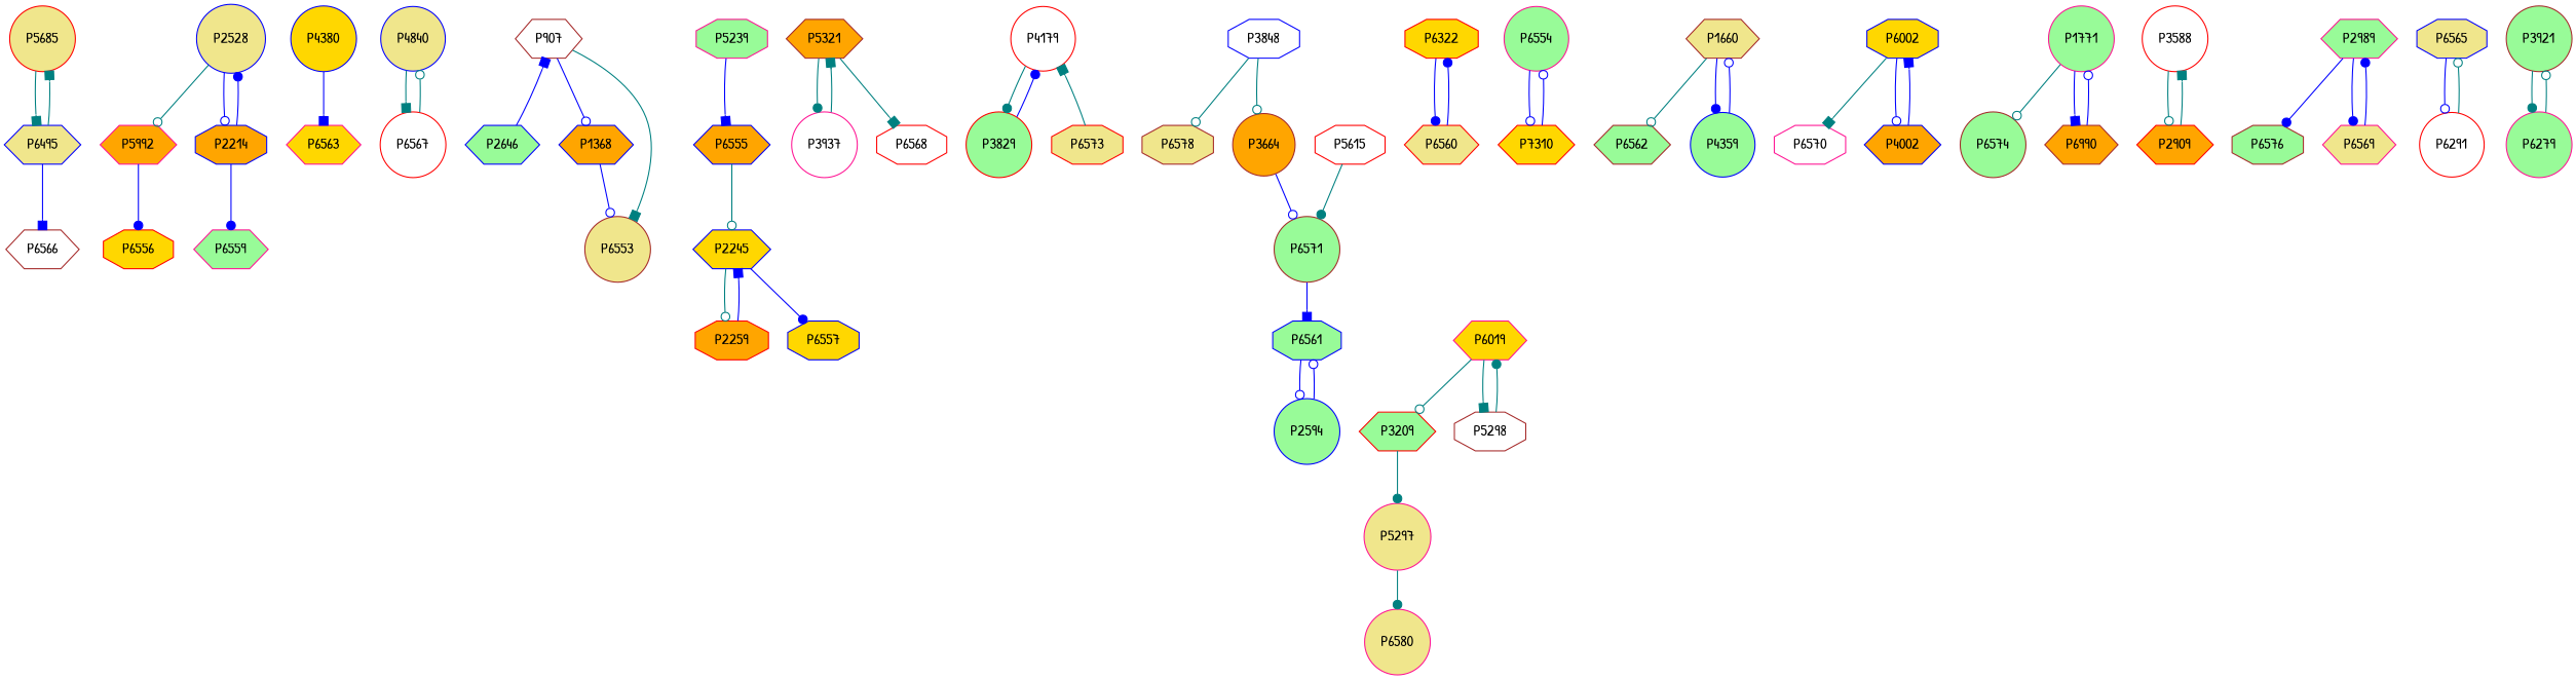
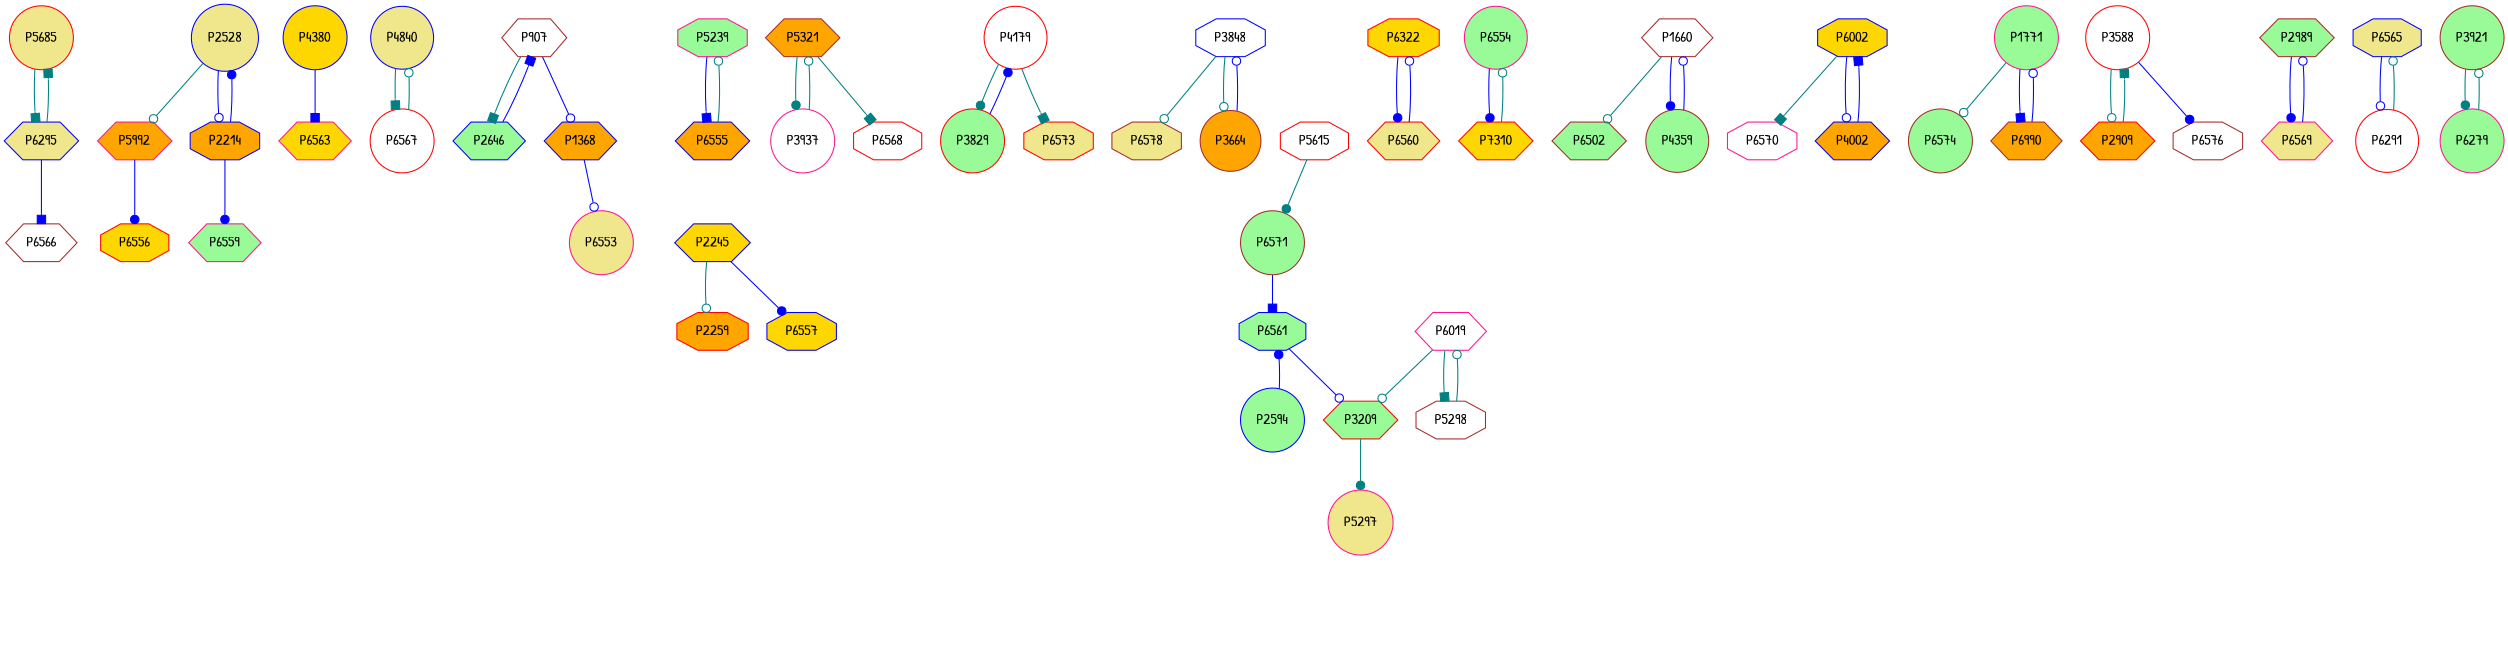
  digraph {
    fontname="Patrick Hand"
    node [color=red fillcolor=palegreen fontname="Patrick Hand" shape=circle style=filled]
    edge [arrowhead=odot color=blue fontname="Patrick Hand"]
    P5685 [fillcolor=khaki]
-   P6295 [color=blue fillcolor=khaki shape=hexagon label=P6495]
+   P6295 [color=blue fillcolor=khaki shape=hexagon]
    P6566 [color=brown fillcolor=white shape=hexagon]
    P6556 [fillcolor=gold shape=octagon]
    P5992 [color=deeppink fillcolor=orange shape=hexagon]
    P2528 [color=blue fillcolor=khaki]
    P2214 [color=blue fillcolor=orange shape=octagon]
    P6559 [color=deeppink shape=hexagon]
    P6563 [color=deeppink fillcolor=gold shape=hexagon]
    P4380 [color=blue fillcolor=gold]
    P4840 [color=blue fillcolor=khaki]
    P6567 [fillcolor=white]
    P907 [color=brown fillcolor=white shape=hexagon]
    P2646 [color=blue shape=hexagon]
    P1368 [color=blue fillcolor=orange shape=hexagon]
-   P6553 [color=brown fillcolor=khaki]
+   P6553 [color=deeppink fillcolor=khaki]
    P5239 [color=deeppink shape=octagon]
    P6555 [color=blue fillcolor=orange shape=hexagon]
    P2259 [fillcolor=orange shape=octagon]
    n20 [color=blue fillcolor=gold label=P2245 shape=hexagon]
    P6557 [color=blue fillcolor=gold shape=octagon]
    P5321 [color=brown fillcolor=orange shape=hexagon]
    P3937 [color=deeppink fillcolor=white]
    P6568 [fillcolor=white shape=octagon]
    n25 [fillcolor=white label=P4179]
    P3829
    P6573 [fillcolor=khaki shape=octagon]
    P3848 [color=blue fillcolor=white shape=octagon]
    P6578 [color=brown fillcolor=khaki shape=octagon]
    P3664 [color=brown fillcolor=orange]
    P5615 [fillcolor=white shape=octagon]
    P6571 [color=brown]
    P6561 [color=blue shape=octagon]
    P2594 [color=blue]
    P5298 [color=brown fillcolor=white shape=octagon]
-   P6019 [color=deeppink fillcolor=gold shape=hexagon]
+   P6019 [color=deeppink fillcolor=white shape=hexagon]
    P3209 [shape=hexagon]
    P5297 [color=deeppink fillcolor=khaki]
    P6322 [fillcolor=gold shape=octagon]
    P6560 [fillcolor=khaki shape=hexagon]
    P6554 [color=deeppink]
    P7310 [fillcolor=gold shape=hexagon]
-   P1660 [color=brown fillcolor=khaki shape=hexagon]
-   P6562 [color=brown shape=hexagon]
-   P4359 [color=blue]
-   P6580 [color=deeppink fillcolor=khaki]
+   P1660 [color=brown fillcolor=white shape=hexagon]
+   P6562 [color=brown shape=hexagon label=P6502]
+   P4359 [color=brown]
    P6002 [color=blue fillcolor=gold shape=octagon]
    P6570 [color=deeppink fillcolor=white shape=octagon]
    P4002 [color=blue fillcolor=orange shape=hexagon]
    P1771 [color=deeppink]
    P6574 [color=brown]
    P6990 [color=brown fillcolor=orange shape=hexagon]
    P3588 [fillcolor=white]
-   P6576 [color=brown shape=octagon]
+   P6576 [color=brown fillcolor=white shape=octagon]
    P2909 [fillcolor=orange shape=hexagon]
    P6569 [color=deeppink fillcolor=khaki shape=hexagon]
-   P2989 [color=deeppink shape=hexagon]
+   P2989 [color=brown shape=hexagon]
    P6565 [color=blue fillcolor=khaki shape=octagon]
    P6291 [fillcolor=white]
    P3921 [color=brown]
    n61 [color=deeppink label=P6279]
    P5685 -> P6295 [arrowhead=box color=teal]
    P6295 -> P5685 [arrowhead=box color=teal]
    P6295 -> P6566 [arrowhead=box]
    P5992 -> P6556 [arrowhead=dot]
    P2528 -> P5992 [color=teal]
    P2528 -> P2214
    P2214 -> P2528 [arrowhead=dot]
    P2214 -> P6559 [arrowhead=dot]
    P4380 -> P6563 [arrowhead=box]
    P4840 -> P6567 [arrowhead=box color=teal]
    P6567 -> P4840 [color=teal]
-   P907 -> P6553 [arrowhead=box color=teal]
+   P907 -> P2646 [arrowhead=box color=teal]
    P907 -> P1368
    P2646 -> P907 [arrowhead=box]
    P1368 -> P6553
    P5239 -> P6555 [arrowhead=box]
-   P6555 -> n20 [color=teal]
-   P2259 -> n20 [arrowhead=box]
+   P6555 -> P5239 [color=teal]
    n20 -> P2259 [color=teal]
    n20 -> P6557 [arrowhead=dot]
    P5321 -> P3937 [arrowhead=dot color=teal]
    P5321 -> P6568 [arrowhead=box color=teal]
-   P3937 -> P5321 [arrowhead=box color=teal]
+   P3937 -> P5321 [color=teal]
    n25 -> P3829 [arrowhead=dot color=teal]
-   P6573 -> n25 [arrowhead=box color=teal]
+   n25 -> P6573 [arrowhead=box color=teal]
    P3829 -> n25 [arrowhead=dot]
    P3848 -> P6578 [color=teal]
    P3848 -> P3664 [color=teal]
-   P3664 -> P6571
+   P3664 -> P3848
    P5615 -> P6571 [arrowhead=dot color=teal]
    P6571 -> P6561 [arrowhead=box]
-   P6561 -> P2594
-   P2594 -> P6561
-   P5298 -> P6019 [arrowhead=dot color=teal]
+   P6561 -> P3209
+   P2594 -> P6561 [arrowhead=dot]
+   P5298 -> P6019 [color=teal]
    P6019 -> P5298 [arrowhead=box color=teal]
    P6019 -> P3209 [color=teal]
    P3209 -> P5297 [arrowhead=dot color=teal]
-   P5297 -> P6580 [arrowhead=dot color=teal]
    P6322 -> P6560 [arrowhead=dot]
-   P6560 -> P6322 [arrowhead=dot]
-   P6554 -> P7310
-   P7310 -> P6554
+   P6560 -> P6322
+   P6554 -> P7310 [arrowhead=dot]
+   P7310 -> P6554 [color=teal]
    P1660 -> P6562 [color=teal]
    P1660 -> P4359 [arrowhead=dot]
    P4359 -> P1660
    P6002 -> P6570 [arrowhead=box color=teal]
    P6002 -> P4002
    P4002 -> P6002 [arrowhead=box]
    P1771 -> P6574 [color=teal]
    P1771 -> P6990 [arrowhead=box]
    P6990 -> P1771
-   P2989 -> P6576 [arrowhead=dot]
+   P3588 -> P6576 [arrowhead=dot]
    P3588 -> P2909 [color=teal]
    P2909 -> P3588 [arrowhead=box color=teal]
-   P6569 -> P2989 [arrowhead=dot]
+   P6569 -> P2989
    P2989 -> P6569 [arrowhead=dot]
    P6565 -> P6291
    P6291 -> P6565 [color=teal]
    P3921 -> n61 [arrowhead=dot color=teal]
    n61 -> P3921 [color=teal]
  }
